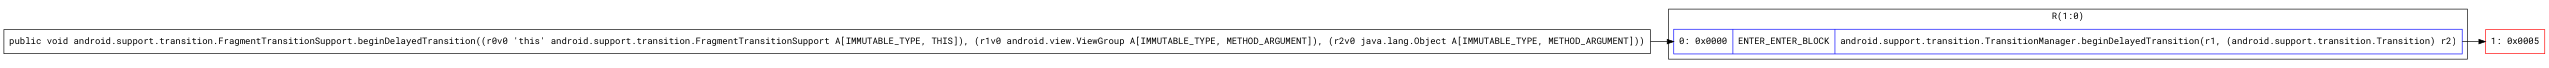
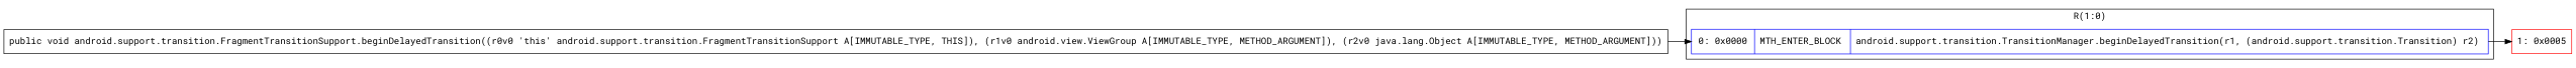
  digraph {
    rankdir=LR
    fontname="Roboto Mono"
    node [shape=record fontname="Roboto Mono"]
    edge [fontname="Roboto Mono"]
-   n1 [color=blue label="{0\:\ 0x0000|ENTER_ENTER_BLOCK\l|android.support.transition.TransitionManager.beginDelayedTransition(r1, (android.support.transition.Transition) r2)\l}"]
+   n1 [color=blue label="{0\:\ 0x0000|MTH_ENTER_BLOCK\l|android.support.transition.TransitionManager.beginDelayedTransition(r1, (android.support.transition.Transition) r2)\l}"]
    n2 [color=red label="{1\:\ 0x0005}"]
    n3 [label="{public void android.support.transition.FragmentTransitionSupport.beginDelayedTransition((r0v0 'this' android.support.transition.FragmentTransitionSupport A[IMMUTABLE_TYPE, THIS]), (r1v0 android.view.ViewGroup A[IMMUTABLE_TYPE, METHOD_ARGUMENT]), (r2v0 java.lang.Object A[IMMUTABLE_TYPE, METHOD_ARGUMENT])) }"]
    subgraph cluster_1 {
      label="R(1:0)"
      n1
    }
    n1 -> n2
    n3 -> n1
  }
